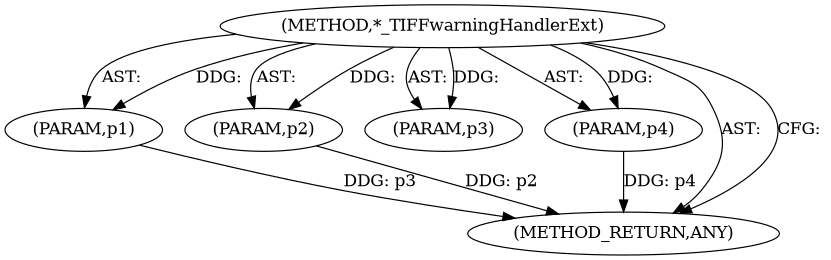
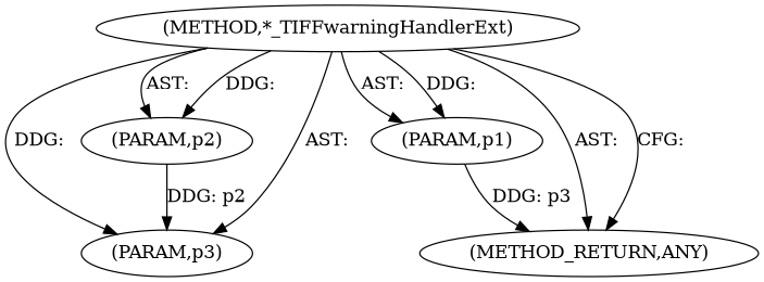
  digraph {
    n1 [label=<(METHOD,*_TIFFwarningHandlerExt)>]
    n2 [label=<(PARAM,p1)>]
    n3 [label=<(PARAM,p2)>]
    n4 [label=<(PARAM,p3)>]
-   n5 [label=<(PARAM,p4)>]
    n6 [label=<(METHOD_RETURN,ANY)>]
    n1 -> n2 [label="AST: "]
    n1 -> n2 [label="DDG: "]
    n1 -> n3 [label="AST: "]
    n1 -> n3 [label="DDG: "]
    n1 -> n4 [label="AST: "]
    n1 -> n4 [label="DDG: "]
-   n1 -> n5 [label="AST: "]
-   n1 -> n5 [label="DDG: "]
    n1 -> n6 [label="AST: "]
    n1 -> n6 [label="CFG: "]
    n2 -> n6 [label="DDG: p3"]
-   n3 -> n6 [label="DDG: p2"]
-   n5 -> n6 [label="DDG: p4"]
+   n3 -> n4 [label="DDG: p2"]
  }
